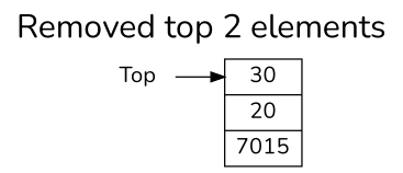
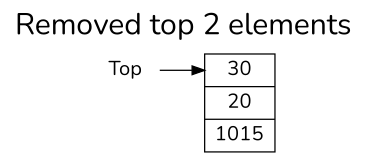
  digraph {
    fontsize=24
    label="Removed top 2 elements"
    labelloc=t
    rankdir=LR
    fontname=Nunito
    node [fontname=Nunito fontsize=16]
    n1 [label=Top shape=plaintext]
-   n2 [label="<top> 30 | 20 | 7015" shape=record]
+   n2 [label="<top> 30 | 20 | 1015" shape=record]
    n1 -> n2 [headport=top fontname=Nunito]
  }
